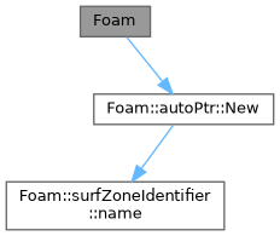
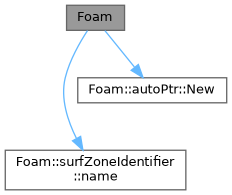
  digraph {
    rankdir=TB
    node [color=grey40 fillcolor=white fontname=Helvetica fontsize=10 shape=box style=filled]
    edge [color=steelblue1 fontname=Helvetica fontsize=10 labelfontname=Helvetica labelfontsize=10 style=solid]
    n1 [color=gray40 fillcolor=grey60 fontcolor=black height=0.2 label=Foam width=0.4]
    n2 [height=0.2 label="Foam::surfZoneIdentifier\l::name" width=0.4]
    n3 [height=0.2 label="Foam::autoPtr::New" width=0.4]
-   n3 -> n2
+   n1 -> n2
    n1 -> n3
  }
